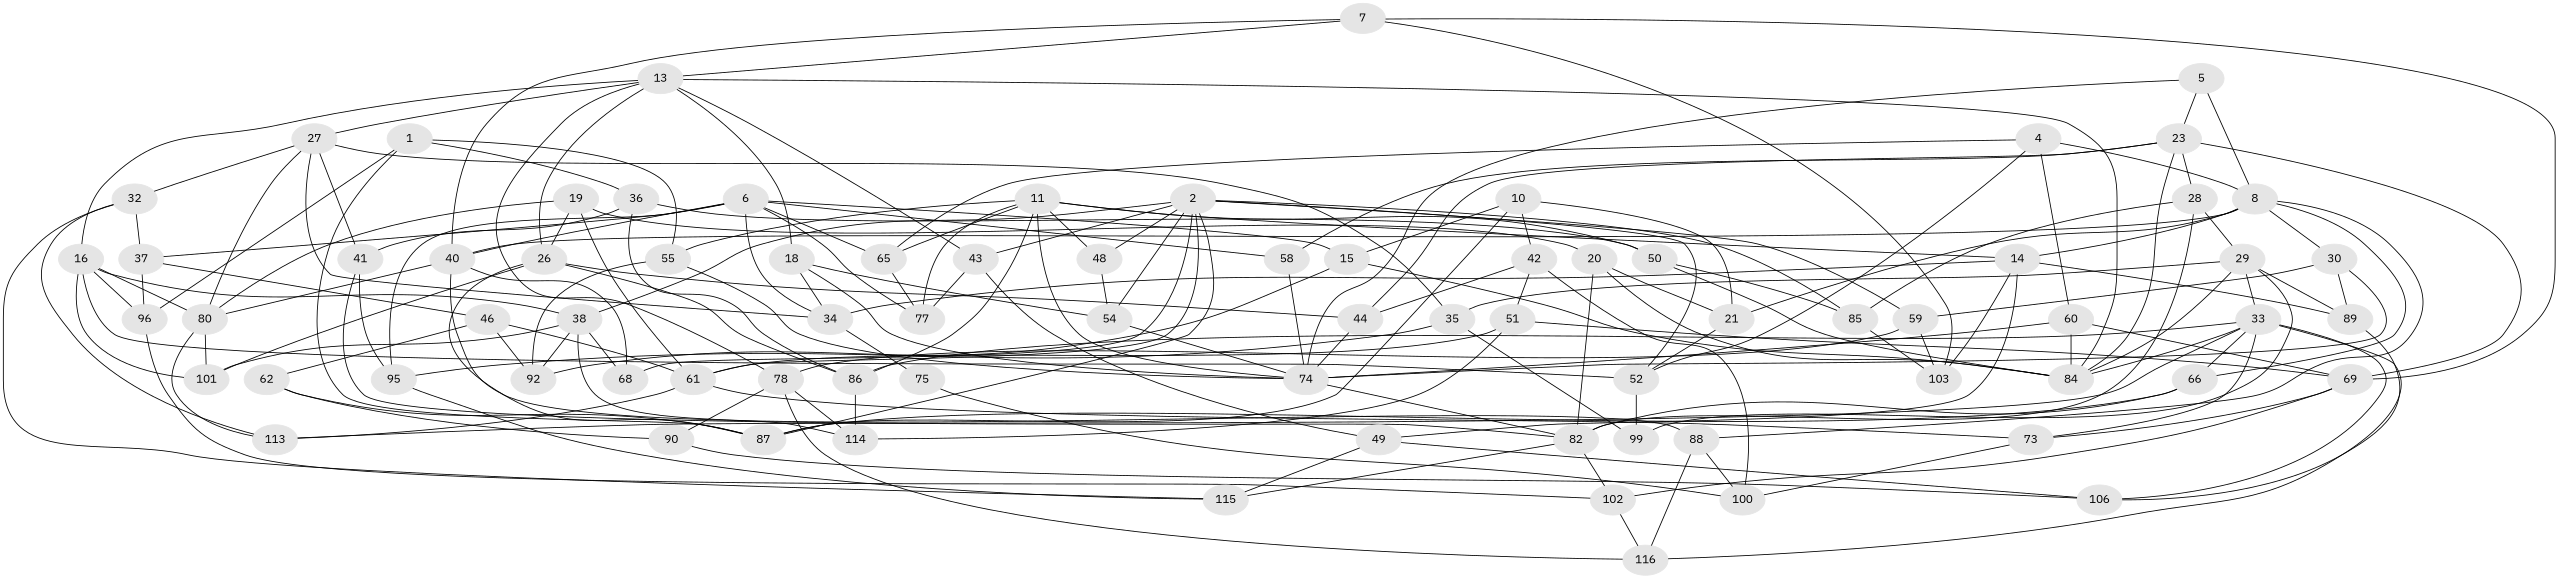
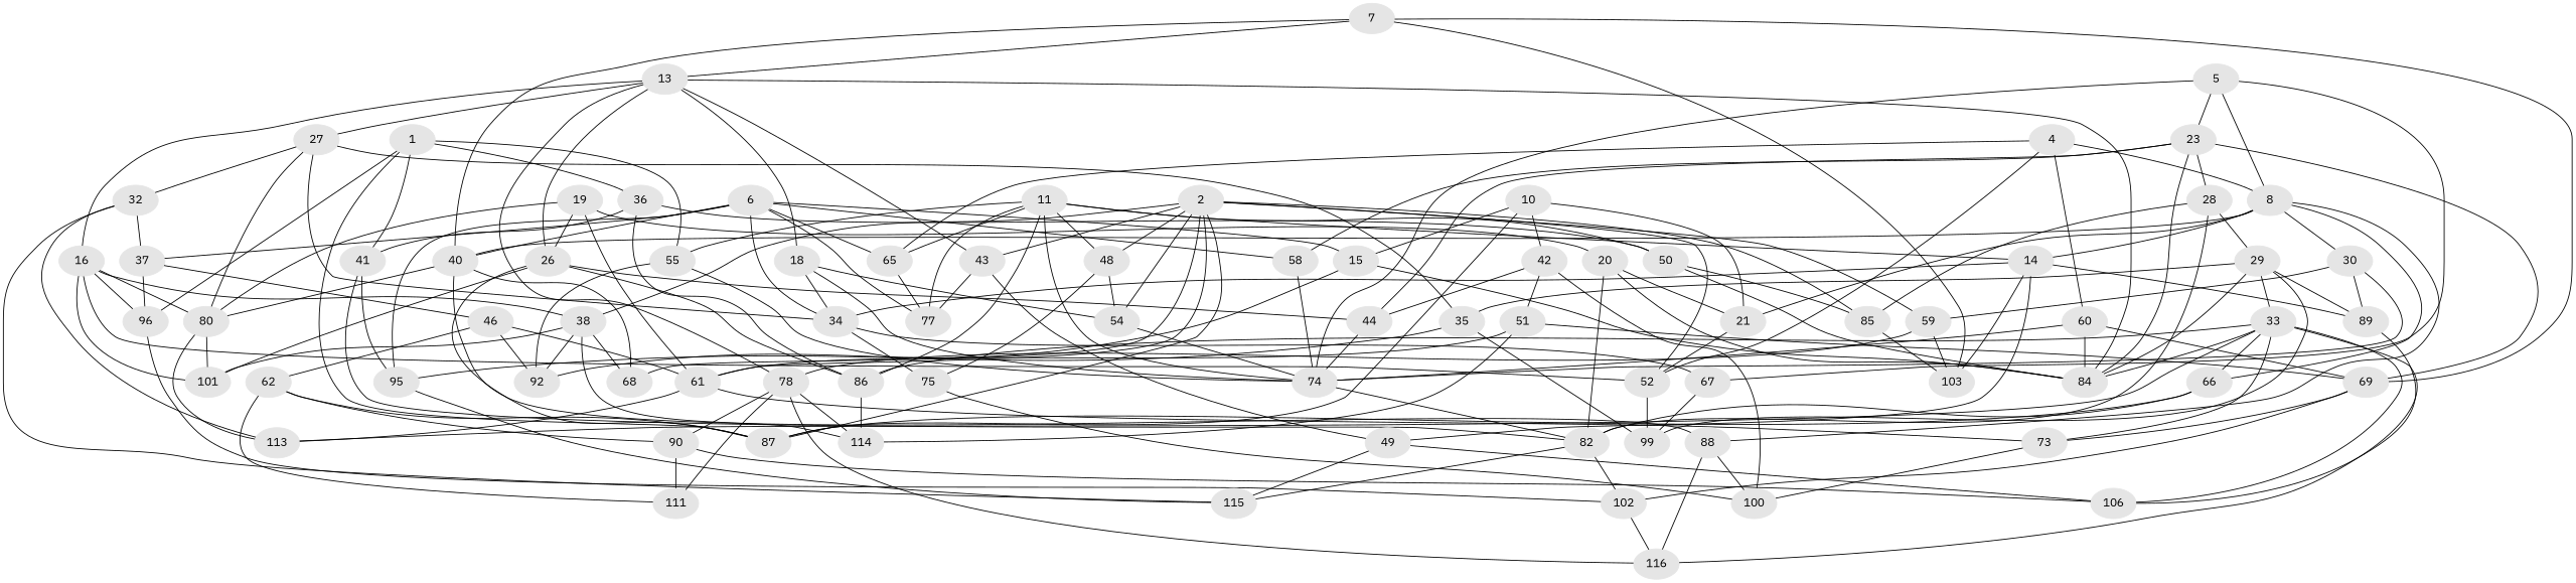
  graph {
    fontname="IBM Plex Sans"
    node [color=gray90 fontname="IBM Plex Sans" style=filled]
    edge [fontname="IBM Plex Sans"]
    1
    36
    55
    87 [super="+112"]
    96
    50
    86 [super="+104"]
    41
    74 [super="+108+107"]
    92
    102
    2 [super="+31+39"]
    38 [super="+64"]
    43
    48
    52
    54
    59
    61 [super="+117"]
    68
    85
    101
    114
    77
    49
    75
    99
    103
    78 [super="+94"]
    113
    73
    7 [super="+93"]
    40 [super="+72"]
    13 [super="+24+70"]
    69 [super="+79"]
+   67
    8 [super="+9+63"]
    14 [super="+71"]
    21
    30
    66
    88
    4
    60
    65
    84 [super="+105+97"]
    5
    23 [super="+118"]
    58
    28
    44
    82 [super="+91"]
    6 [super="+12"]
    15
    34 [super="+83"]
    37
    95
    46
    80 [super="+109"]
    115
    16 [super="+17"]
    18
    26 [super="+57"]
    27 [super="+47"]
    89
    116
    100
    10
    42
    51
    11 [super="+76+22"]
    32
    35
+   111
    90
    106
    19
    20
    29 [super="+53"]
    33 [super="+98+56"]
    62
    1 -- 36
    1 -- 55
    1 -- 87
    1 -- 96
    36 -- 50
    36 -- 86
    36 -- 41
    55 -- 74
    55 -- 92
    96 -- 102
    50 -- 85
    50 -- 84
    86 -- 114
    41 -- 82
    41 -- 95
    74 -- 82
    102 -- 116
    2 -- 87
    2 -- 38
    2 -- 43
    2 -- 48
    2 -- 52
    2 -- 54
    2 -- 59
    2 -- 61
    2 -- 68
    2 -- 85
    38 -- 92
    38 -- 68
    38 -- 101
    38 -- 114
    43 -- 77
    43 -- 49
    48 -- 54
+   48 -- 75
    52 -- 99
    54 -- 74
    59 -- 103
    59 -- 78
    61 -- 113
    61 -- 73
    85 -- 103
    49 -- 115
    49 -- 106
    75 -- 100
    78 -- 114
    78 -- 116
+   78 -- 111
    78 -- 90
    73 -- 100
    7 -- 103
    7 -- 40
    7 -- 13
    7 -- 69
    40 -- 68
    40 -- 88
    40 -- 80
    13 -- 43
    13 -- 78
    13 -- 84
    13 -- 16
    13 -- 18
    13 -- 26
    13 -- 27
    69 -- 102
    69 -- 73
+   67 -- 99
    8 -- 40
    8 -- 14
    8 -- 21
    8 -- 30
    8 -- 66
    8 -- 88
    14 -- 49
    14 -- 103
    14 -- 34
    14 -- 89
    21 -- 52
    30 -- 74
    30 -- 59
    30 -- 89
    66 -- 87
    66 -- 82
    88 -- 116
    88 -- 100
    4 -- 52
    4 -- 8
    4 -- 60
    4 -- 65
    60 -- 74
    60 -- 69
    60 -- 84
    65 -- 77
    5 -- 74
+   5 -- 67
    5 -- 8
    5 -- 23
    23 -- 69
    23 -- 84
    23 -- 58
    23 -- 28
    23 -- 44
    58 -- 74
    28 -- 85
    28 -- 82
    28 -- 29
    44 -- 74
    82 -- 102
    82 -- 115
    6 -- 77
    6 -- 40
    6 -- 65
    6 -- 58
    6 -- 15
    6 -- 34
    6 -- 37
    6 -- 95
    15 -- 92
    15 -- 84
    34 -- 75
+   34 -- 67
    37 -- 96
    37 -- 46
    95 -- 115
    46 -- 92
    46 -- 61
    46 -- 62
    80 -- 101
    80 -- 113
    16 -- 96
    16 -- 38
    16 -- 52
    16 -- 101
    16 -- 80
    18 -- 74
    18 -- 54
    18 -- 34
    26 -- 87
    26 -- 86
    26 -- 101
    26 -- 44
-   27 -- 41
+   1 -- 41
    27 -- 34
    27 -- 80
    27 -- 32
    27 -- 35
    89 -- 106
    10 -- 87
    10 -- 21
    10 -- 15
    10 -- 42
    42 -- 44
    42 -- 100
    42 -- 51
    51 -- 61
    51 -- 114
    51 -- 69
    11 -- 55
    11 -- 50
    11 -- 86
    11 -- 74
    11 -- 48
    11 -- 77
    11 -- 14
    11 -- 65
    32 -- 113
    32 -- 37
    32 -- 115
    35 -- 99
    35 -- 95
+   90 -- 111
    90 -- 106
    19 -- 61
    19 -- 80
    19 -- 26
    19 -- 20
    20 -- 21
    20 -- 84
    20 -- 82
    29 -- 99
    29 -- 84
    29 -- 89
    29 -- 35
    29 -- 33
    33 -- 86
    33 -- 113
    33 -- 73
    33 -- 66
    33 -- 84
    33 -- 116
    33 -- 106
    62 -- 87
+   62 -- 111
    62 -- 90
  }
